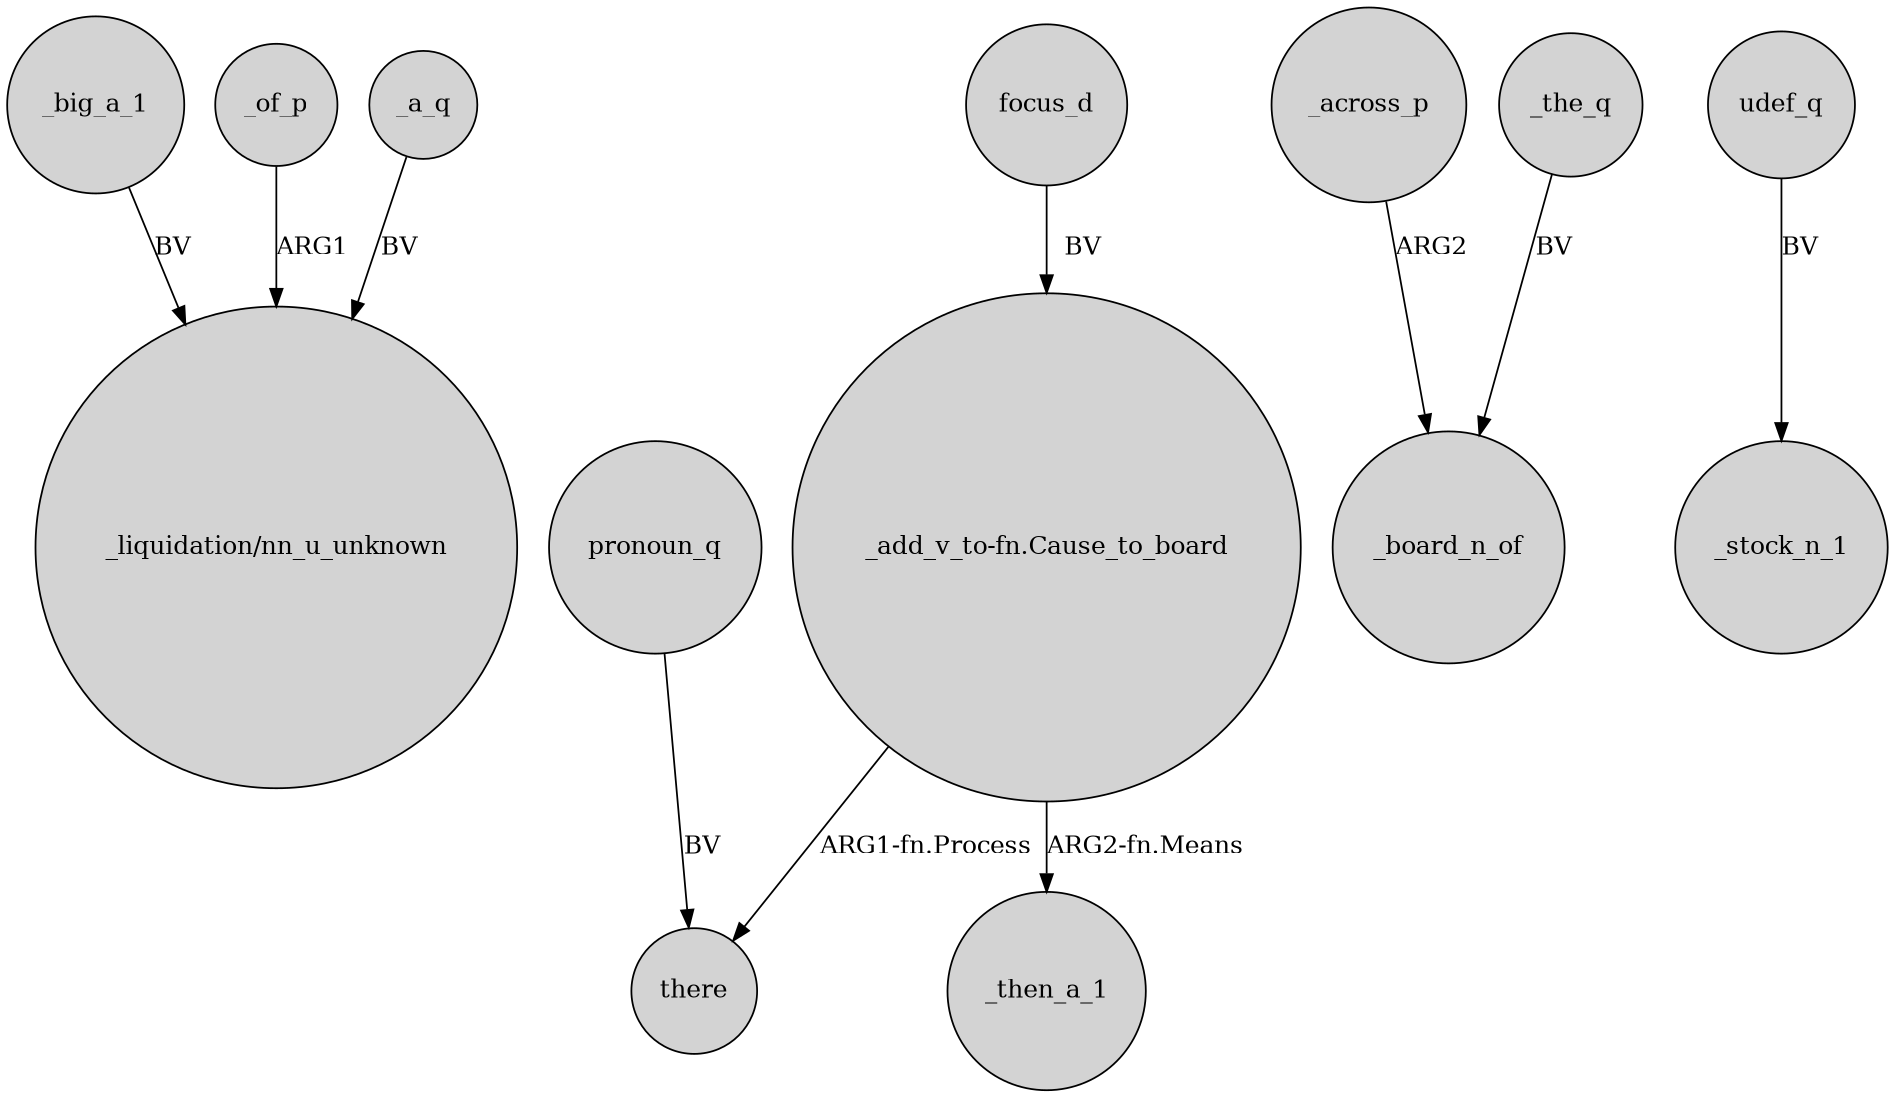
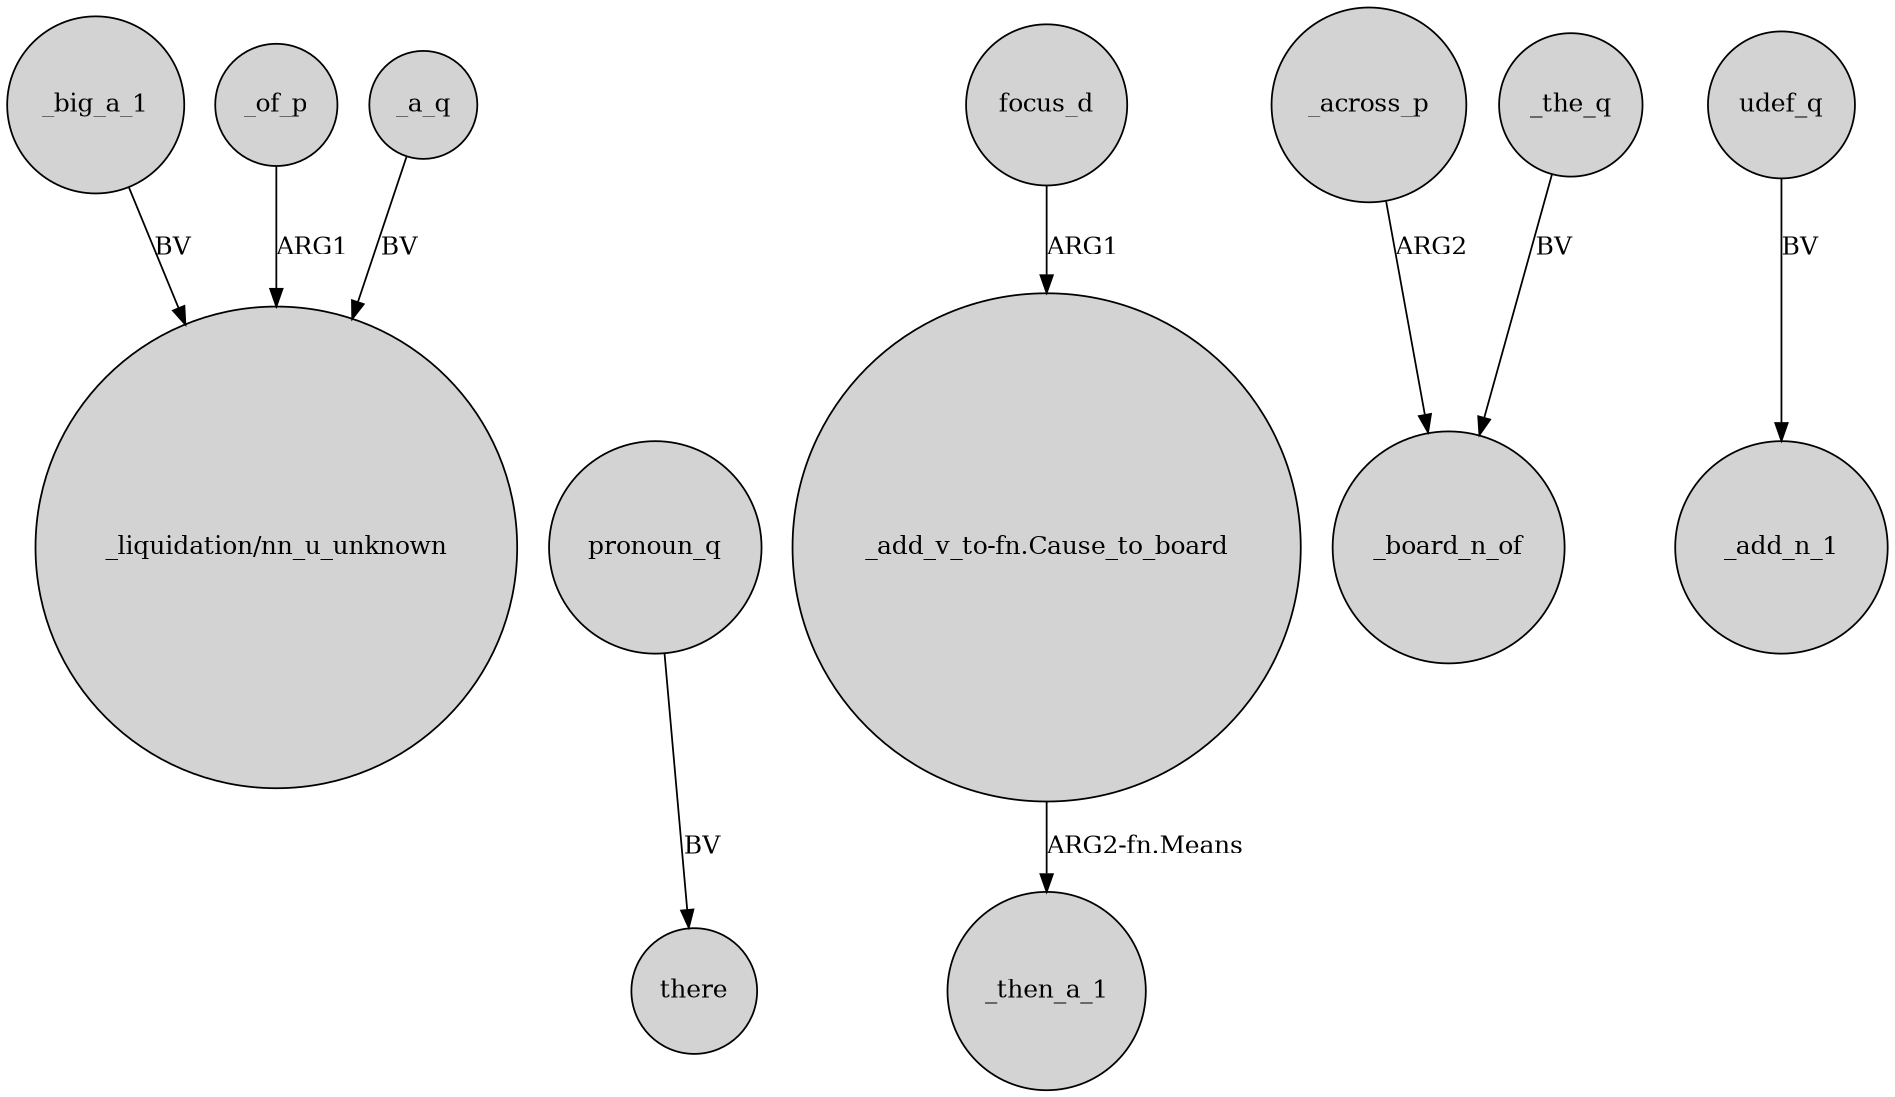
  digraph {
    node [shape=circle style=filled]
    _big_a_1
    "_liquidation/nn_u_unknown"
    n3 [label="_add_v_to-fn.Cause_to_board"]
    focus_d
    _then_a_1
    n6 [label=there]
    _across_p
    _board_n_of
    _the_q
    pronoun_q
    _of_p
    udef_q
-   _stock_n_1
+   _stock_n_1 [label=_add_n_1]
    _a_q
    _big_a_1 -> "_liquidation/nn_u_unknown" [label=BV]
    n3 -> _then_a_1 [label="ARG2-fn.Means"]
-   n3 -> n6 [label="ARG1-fn.Process"]
-   focus_d -> n3 [label=BV]
+   focus_d -> n3 [label=ARG1]
    _across_p -> _board_n_of [label=ARG2]
    _the_q -> _board_n_of [label=BV]
    pronoun_q -> n6 [label=BV]
    _of_p -> "_liquidation/nn_u_unknown" [label=ARG1]
    udef_q -> _stock_n_1 [label=BV]
    _a_q -> "_liquidation/nn_u_unknown" [label=BV]
  }
